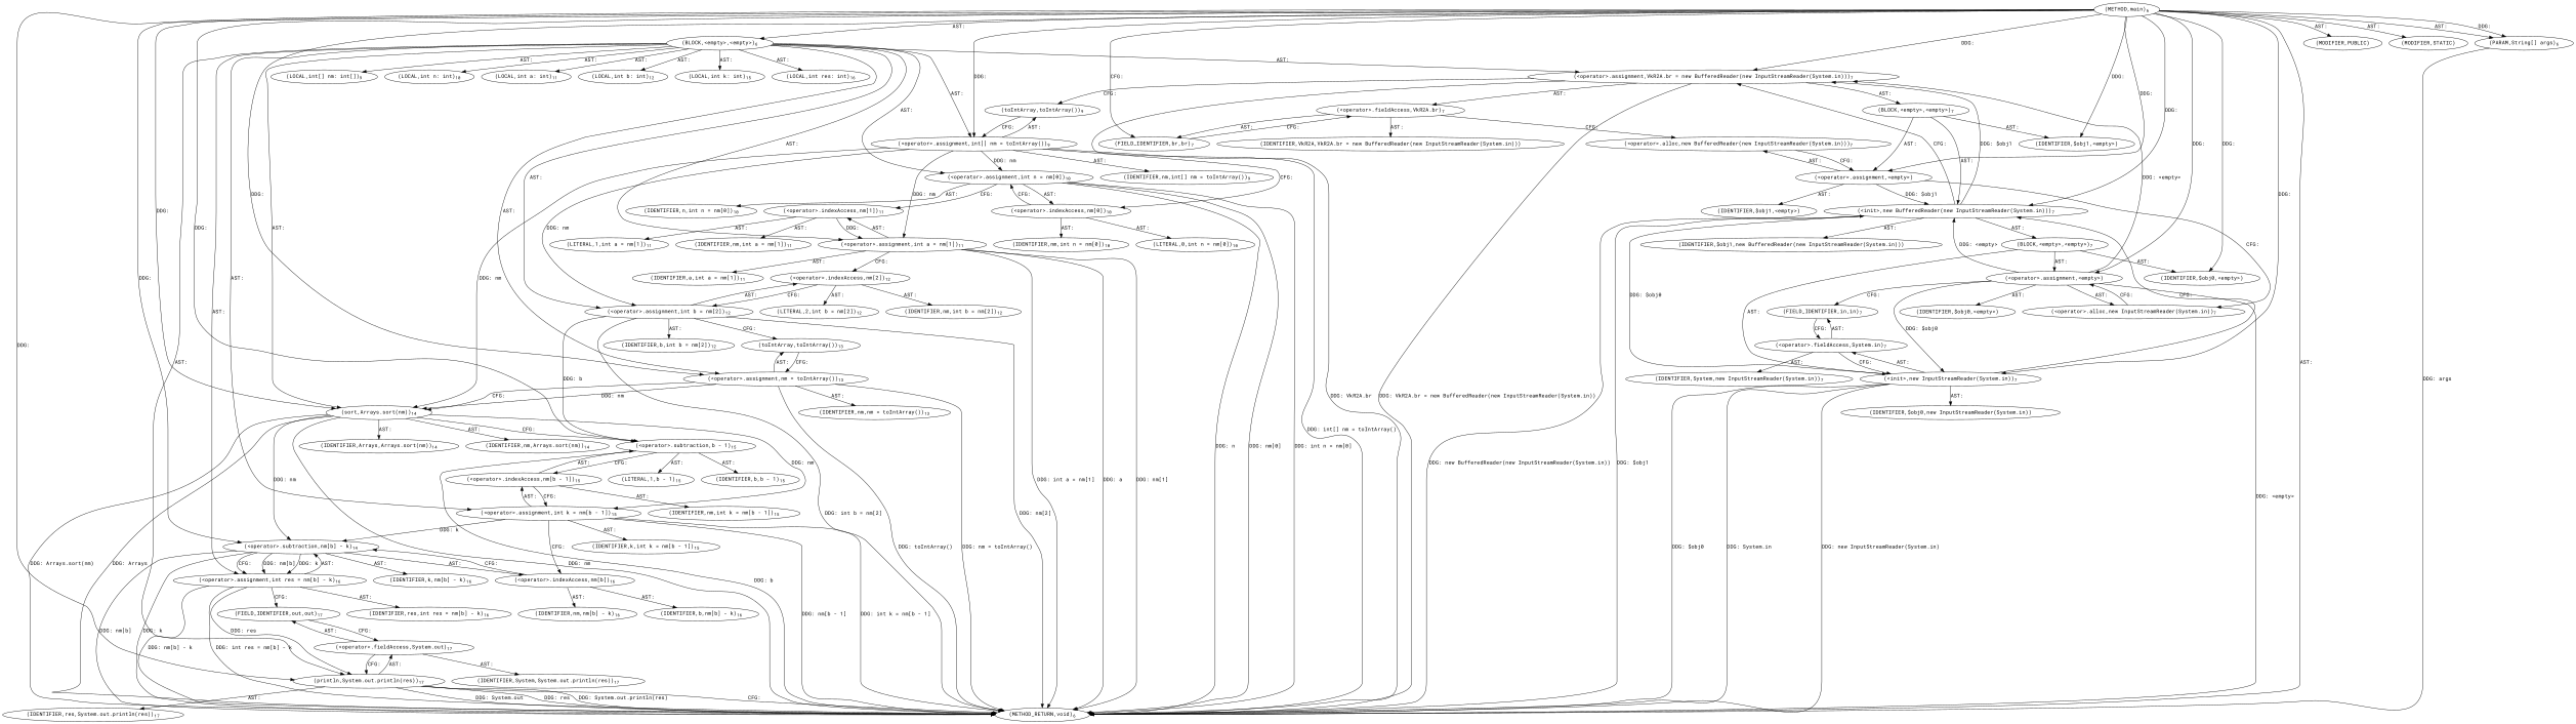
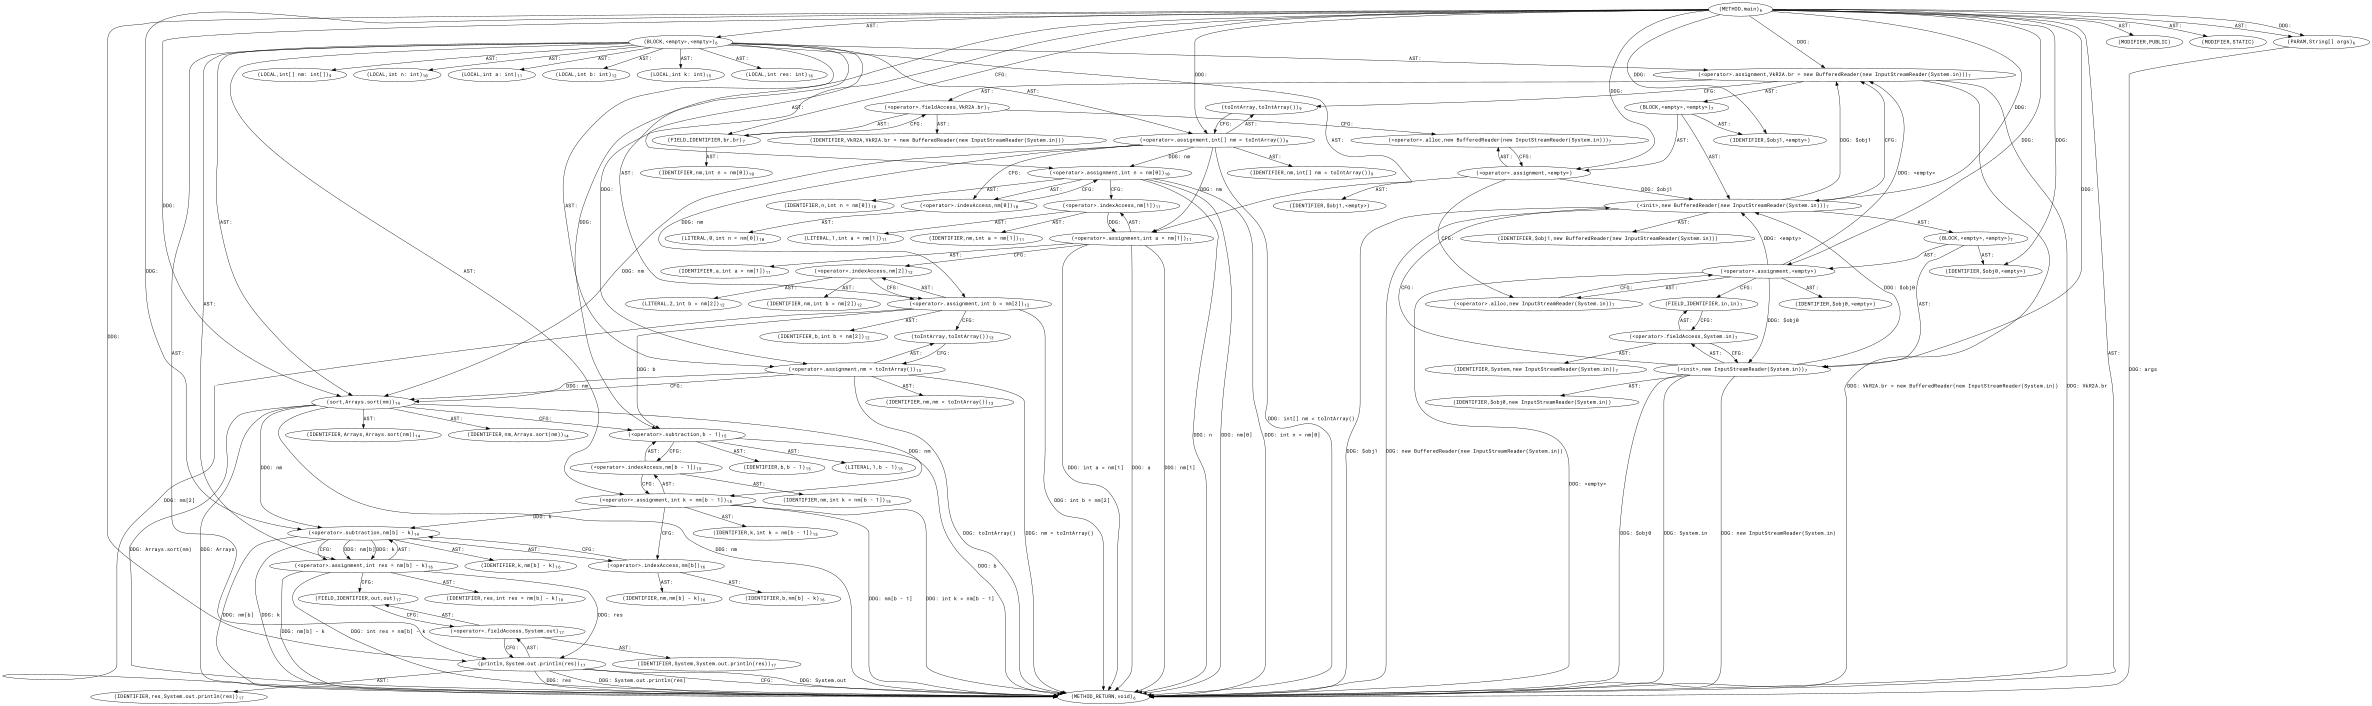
  digraph {
    fontname="Roboto Mono"
    node [fontname="Roboto Mono"]
    edge [fontname="Roboto Mono"]
    n1 [label=<(METHOD,main)<SUB>6</SUB>>]
    n2 [label=<(PARAM,String[] args)<SUB>6</SUB>>]
    n3 [label=<(BLOCK,&lt;empty&gt;,&lt;empty&gt;)<SUB>6</SUB>>]
    n4 [label=<(&lt;operator&gt;.assignment,VkR2A.br = new BufferedReader(new InputStreamReader(System.in)))<SUB>7</SUB>>]
    n5 [label=<(FIELD_IDENTIFIER,br,br)<SUB>7</SUB>>]
    n6 [label=<(&lt;operator&gt;.assignment,&lt;empty&gt;)>]
    n7 [label=<(&lt;init&gt;,new BufferedReader(new InputStreamReader(System.in)))<SUB>7</SUB>>]
    n8 [label=<(&lt;operator&gt;.assignment,&lt;empty&gt;)>]
    n9 [label=<(&lt;init&gt;,new InputStreamReader(System.in))<SUB>7</SUB>>]
    n10 [label=<(IDENTIFIER,$obj0,&lt;empty&gt;)>]
    n11 [label=<(IDENTIFIER,$obj1,&lt;empty&gt;)>]
    n12 [label=<(&lt;operator&gt;.assignment,int[] nm = toIntArray())<SUB>9</SUB>>]
    n13 [label=<(&lt;operator&gt;.assignment,nm = toIntArray())<SUB>13</SUB>>]
    n14 [label=<(sort,Arrays.sort(nm))<SUB>14</SUB>>]
    n15 [label=<(&lt;operator&gt;.subtraction,b - 1)<SUB>15</SUB>>]
    n16 [label=<(&lt;operator&gt;.subtraction,nm[b] - k)<SUB>14</SUB>>]
    n17 [label=<(println,System.out.println(res))<SUB>17</SUB>>]
    n18 [label=<(MODIFIER,PUBLIC)>]
    n19 [label=<(MODIFIER,STATIC)>]
    n20 [label=<(METHOD_RETURN,void)<SUB>6</SUB>>]
    n21 [label=<(LOCAL,int[] nm: int[])<SUB>9</SUB>>]
    n22 [label=<(LOCAL,int n: int)<SUB>10</SUB>>]
    n23 [label=<(&lt;operator&gt;.assignment,int n = nm[0])<SUB>10</SUB>>]
    n24 [label=<(LOCAL,int a: int)<SUB>11</SUB>>]
    n25 [label=<(&lt;operator&gt;.assignment,int a = nm[1])<SUB>11</SUB>>]
    n26 [label=<(LOCAL,int b: int)<SUB>12</SUB>>]
    n27 [label=<(&lt;operator&gt;.assignment,int b = nm[2])<SUB>12</SUB>>]
    n28 [label=<(LOCAL,int k: int)<SUB>15</SUB>>]
    n29 [label=<(&lt;operator&gt;.assignment,int k = nm[b - 1])<SUB>15</SUB>>]
    n30 [label=<(LOCAL,int res: int)<SUB>16</SUB>>]
    n31 [label=<(&lt;operator&gt;.assignment,int res = nm[b] - k)<SUB>16</SUB>>]
    n32 [label=<(&lt;operator&gt;.fieldAccess,VkR2A.br)<SUB>7</SUB>>]
    n33 [label=<(BLOCK,&lt;empty&gt;,&lt;empty&gt;)<SUB>7</SUB>>]
    n34 [label=<(toIntArray,toIntArray())<SUB>9</SUB>>]
    n35 [label=<(&lt;operator&gt;.alloc,new BufferedReader(new InputStreamReader(System.in)))<SUB>7</SUB>>]
    n36 [label=<(IDENTIFIER,$obj1,&lt;empty&gt;)>]
    n37 [label=<(&lt;operator&gt;.alloc,new InputStreamReader(System.in))<SUB>7</SUB>>]
    n38 [label=<(IDENTIFIER,$obj1,new BufferedReader(new InputStreamReader(System.in)))>]
    n39 [label=<(BLOCK,&lt;empty&gt;,&lt;empty&gt;)<SUB>7</SUB>>]
    n40 [label=<(IDENTIFIER,$obj0,&lt;empty&gt;)>]
    n41 [label=<(FIELD_IDENTIFIER,in,in)<SUB>7</SUB>>]
    n42 [label=<(IDENTIFIER,$obj0,new InputStreamReader(System.in))>]
    n43 [label=<(&lt;operator&gt;.fieldAccess,System.in)<SUB>7</SUB>>]
    n44 [label=<(IDENTIFIER,nm,int[] nm = toIntArray())<SUB>9</SUB>>]
    n45 [label=<(&lt;operator&gt;.indexAccess,nm[0])<SUB>10</SUB>>]
    n46 [label=<(toIntArray,toIntArray())<SUB>13</SUB>>]
    n47 [label=<(IDENTIFIER,nm,nm = toIntArray())<SUB>13</SUB>>]
    n48 [label=<(IDENTIFIER,Arrays,Arrays.sort(nm))<SUB>14</SUB>>]
    n49 [label=<(IDENTIFIER,nm,Arrays.sort(nm))<SUB>14</SUB>>]
    n50 [label=<(&lt;operator&gt;.indexAccess,nm[b - 1])<SUB>15</SUB>>]
    n51 [label=<(IDENTIFIER,b,b - 1)<SUB>15</SUB>>]
    n52 [label=<(LITERAL,1,b - 1)<SUB>15</SUB>>]
    n53 [label=<(&lt;operator&gt;.indexAccess,nm[b])<SUB>16</SUB>>]
    n54 [label=<(IDENTIFIER,k,nm[b] - k)<SUB>16</SUB>>]
    n55 [label=<(&lt;operator&gt;.fieldAccess,System.out)<SUB>17</SUB>>]
    n56 [label=<(IDENTIFIER,res,System.out.println(res))<SUB>17</SUB>>]
    n57 [label=<(IDENTIFIER,n,int n = nm[0])<SUB>10</SUB>>]
    n58 [label=<(&lt;operator&gt;.indexAccess,nm[1])<SUB>11</SUB>>]
    n59 [label=<(IDENTIFIER,a,int a = nm[1])<SUB>11</SUB>>]
    n60 [label=<(&lt;operator&gt;.indexAccess,nm[2])<SUB>12</SUB>>]
    n61 [label=<(IDENTIFIER,b,int b = nm[2])<SUB>12</SUB>>]
    n62 [label=<(IDENTIFIER,k,int k = nm[b - 1])<SUB>15</SUB>>]
    n63 [label=<(IDENTIFIER,res,int res = nm[b] - k)<SUB>16</SUB>>]
    n64 [label=<(FIELD_IDENTIFIER,out,out)<SUB>17</SUB>>]
    n65 [label=<(IDENTIFIER,VkR2A,VkR2A.br = new BufferedReader(new InputStreamReader(System.in)))>]
    n66 [label=<(IDENTIFIER,System,new InputStreamReader(System.in))<SUB>7</SUB>>]
    n67 [label=<(IDENTIFIER,nm,int n = nm[0])<SUB>10</SUB>>]
    n68 [label=<(LITERAL,0,int n = nm[0])<SUB>10</SUB>>]
    n69 [label=<(IDENTIFIER,nm,int a = nm[1])<SUB>11</SUB>>]
    n70 [label=<(LITERAL,1,int a = nm[1])<SUB>11</SUB>>]
    n71 [label=<(IDENTIFIER,nm,int b = nm[2])<SUB>12</SUB>>]
    n72 [label=<(LITERAL,2,int b = nm[2])<SUB>12</SUB>>]
    n73 [label=<(IDENTIFIER,nm,int k = nm[b - 1])<SUB>15</SUB>>]
    n74 [label=<(IDENTIFIER,nm,nm[b] - k)<SUB>16</SUB>>]
    n75 [label=<(IDENTIFIER,b,nm[b] - k)<SUB>16</SUB>>]
    n76 [label=<(IDENTIFIER,System,System.out.println(res))<SUB>17</SUB>>]
    n1 -> n2 [label="AST: "]
    n1 -> n2 [label="DDG: "]
    n1 -> n3 [label="AST: "]
    n1 -> n4 [label="DDG: "]
    n1 -> n5 [label="CFG: "]
    n1 -> n6 [label="DDG: "]
    n1 -> n7 [label="DDG: "]
    n1 -> n8 [label="DDG: "]
    n1 -> n9 [label="DDG: "]
    n1 -> n10 [label="DDG: "]
    n1 -> n11 [label="DDG: "]
    n1 -> n12 [label="DDG: "]
    n1 -> n13 [label="DDG: "]
    n1 -> n14 [label="DDG: "]
    n1 -> n15 [label="DDG: "]
    n1 -> n16 [label="DDG: "]
    n1 -> n17 [label="DDG: "]
    n1 -> n18 [label="AST: "]
    n1 -> n19 [label="AST: "]
    n1 -> n20 [label="AST: "]
    n2 -> n20 [label="DDG: args"]
    n3 -> n4 [label="AST: "]
    n3 -> n12 [label="AST: "]
    n3 -> n13 [label="AST: "]
    n3 -> n14 [label="AST: "]
    n3 -> n17 [label="AST: "]
    n3 -> n21 [label="AST: "]
    n3 -> n22 [label="AST: "]
    n3 -> n23 [label="AST: "]
    n3 -> n24 [label="AST: "]
    n3 -> n25 [label="AST: "]
    n3 -> n26 [label="AST: "]
    n3 -> n27 [label="AST: "]
    n3 -> n28 [label="AST: "]
    n3 -> n29 [label="AST: "]
    n3 -> n30 [label="AST: "]
    n3 -> n31 [label="AST: "]
    n4 -> n20 [label="DDG: VkR2A.br"]
    n4 -> n20 [label="DDG: VkR2A.br = new BufferedReader(new InputStreamReader(System.in))"]
    n4 -> n32 [label="AST: "]
    n4 -> n33 [label="AST: "]
    n4 -> n34 [label="CFG: "]
    n5 -> n32 [label="CFG: "]
    n6 -> n7 [label="DDG: $obj1"]
    n6 -> n35 [label="AST: "]
    n6 -> n36 [label="AST: "]
    n6 -> n37 [label="CFG: "]
    n7 -> n4 [label="CFG: "]
    n7 -> n4 [label="DDG: $obj1"]
    n7 -> n20 [label="DDG: $obj1"]
    n7 -> n20 [label="DDG: new BufferedReader(new InputStreamReader(System.in))"]
    n7 -> n38 [label="AST: "]
    n7 -> n39 [label="AST: "]
    n8 -> n4 [label="DDG: &lt;empty&gt;"]
    n8 -> n7 [label="DDG: &lt;empty&gt;"]
    n8 -> n9 [label="DDG: $obj0"]
    n8 -> n20 [label="DDG: &lt;empty&gt;"]
    n8 -> n37 [label="AST: "]
    n8 -> n40 [label="AST: "]
    n8 -> n41 [label="CFG: "]
    n9 -> n7 [label="CFG: "]
    n9 -> n7 [label="DDG: $obj0"]
    n9 -> n20 [label="DDG: $obj0"]
    n9 -> n20 [label="DDG: System.in"]
    n9 -> n20 [label="DDG: new InputStreamReader(System.in)"]
    n9 -> n42 [label="AST: "]
    n9 -> n43 [label="AST: "]
    n12 -> n14 [label="DDG: nm"]
    n12 -> n20 [label="DDG: int[] nm = toIntArray()"]
    n12 -> n23 [label="DDG: nm"]
    n12 -> n25 [label="DDG: nm"]
    n12 -> n27 [label="DDG: nm"]
    n12 -> n34 [label="AST: "]
    n12 -> n44 [label="AST: "]
    n12 -> n45 [label="CFG: "]
    n13 -> n14 [label="CFG: "]
    n13 -> n14 [label="DDG: nm"]
    n13 -> n20 [label="DDG: toIntArray()"]
    n13 -> n20 [label="DDG: nm = toIntArray()"]
    n13 -> n46 [label="AST: "]
    n13 -> n47 [label="AST: "]
    n14 -> n15 [label="CFG: "]
    n14 -> n16 [label="DDG: nm"]
    n14 -> n20 [label="DDG: nm"]
    n14 -> n20 [label="DDG: Arrays.sort(nm)"]
    n14 -> n20 [label="DDG: Arrays"]
    n14 -> n29 [label="DDG: nm"]
    n14 -> n48 [label="AST: "]
    n14 -> n49 [label="AST: "]
    n15 -> n20 [label="DDG: b"]
    n15 -> n50 [label="CFG: "]
    n15 -> n51 [label="AST: "]
    n15 -> n52 [label="AST: "]
    n16 -> n20 [label="DDG: nm[b]"]
    n16 -> n20 [label="DDG: k"]
    n16 -> n31 [label="CFG: "]
    n16 -> n31 [label="DDG: nm[b]"]
    n16 -> n31 [label="DDG: k"]
    n16 -> n53 [label="AST: "]
    n16 -> n54 [label="AST: "]
    n17 -> n20 [label="CFG: "]
    n17 -> n20 [label="DDG: System.out"]
    n17 -> n20 [label="DDG: res"]
    n17 -> n20 [label="DDG: System.out.println(res)"]
    n17 -> n55 [label="AST: "]
    n17 -> n56 [label="AST: "]
    n23 -> n20 [label="DDG: n"]
    n23 -> n20 [label="DDG: nm[0]"]
    n23 -> n20 [label="DDG: int n = nm[0]"]
    n23 -> n45 [label="AST: "]
    n23 -> n57 [label="AST: "]
    n23 -> n58 [label="CFG: "]
    n25 -> n20 [label="DDG: a"]
    n25 -> n20 [label="DDG: nm[1]"]
    n25 -> n20 [label="DDG: int a = nm[1]"]
    n25 -> n58 [label="AST: "]
    n25 -> n59 [label="AST: "]
    n25 -> n60 [label="CFG: "]
    n27 -> n15 [label="DDG: b"]
    n27 -> n20 [label="DDG: nm[2]"]
    n27 -> n20 [label="DDG: int b = nm[2]"]
    n27 -> n46 [label="CFG: "]
    n27 -> n60 [label="AST: "]
    n27 -> n61 [label="AST: "]
    n29 -> n16 [label="DDG: k"]
    n29 -> n20 [label="DDG: nm[b - 1]"]
    n29 -> n20 [label="DDG: int k = nm[b - 1]"]
    n29 -> n50 [label="AST: "]
    n29 -> n53 [label="CFG: "]
    n29 -> n62 [label="AST: "]
    n31 -> n16 [label="AST: "]
    n31 -> n17 [label="DDG: res"]
    n31 -> n20 [label="DDG: nm[b] - k"]
    n31 -> n20 [label="DDG: int res = nm[b] - k"]
    n31 -> n63 [label="AST: "]
    n31 -> n64 [label="CFG: "]
    n32 -> n5 [label="AST: "]
    n32 -> n35 [label="CFG: "]
    n32 -> n65 [label="AST: "]
    n33 -> n6 [label="AST: "]
    n33 -> n7 [label="AST: "]
    n33 -> n11 [label="AST: "]
    n34 -> n12 [label="CFG: "]
    n35 -> n6 [label="CFG: "]
    n37 -> n8 [label="CFG: "]
    n39 -> n8 [label="AST: "]
    n39 -> n9 [label="AST: "]
    n39 -> n10 [label="AST: "]
    n41 -> n43 [label="CFG: "]
    n43 -> n9 [label="CFG: "]
    n43 -> n41 [label="AST: "]
    n43 -> n66 [label="AST: "]
    n45 -> n23 [label="CFG: "]
-   n45 -> n67 [label="AST: "]
+   n5 -> n67 [label="AST: "]
    n45 -> n68 [label="AST: "]
    n46 -> n13 [label="CFG: "]
    n50 -> n15 [label="AST: "]
    n50 -> n29 [label="CFG: "]
    n50 -> n73 [label="AST: "]
    n53 -> n16 [label="CFG: "]
    n53 -> n74 [label="AST: "]
    n53 -> n75 [label="AST: "]
    n55 -> n17 [label="CFG: "]
    n55 -> n64 [label="AST: "]
    n55 -> n76 [label="AST: "]
    n58 -> n25 [label="DDG: "]
    n58 -> n69 [label="AST: "]
    n58 -> n70 [label="AST: "]
    n60 -> n27 [label="CFG: "]
    n60 -> n71 [label="AST: "]
    n60 -> n72 [label="AST: "]
    n64 -> n55 [label="CFG: "]
  }
